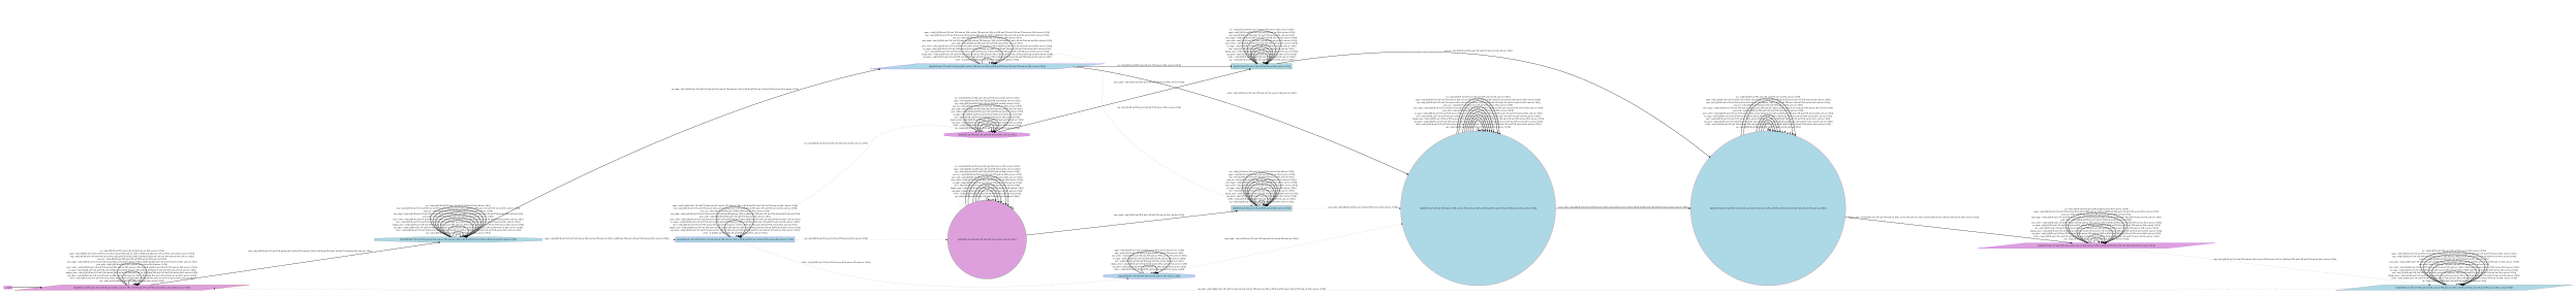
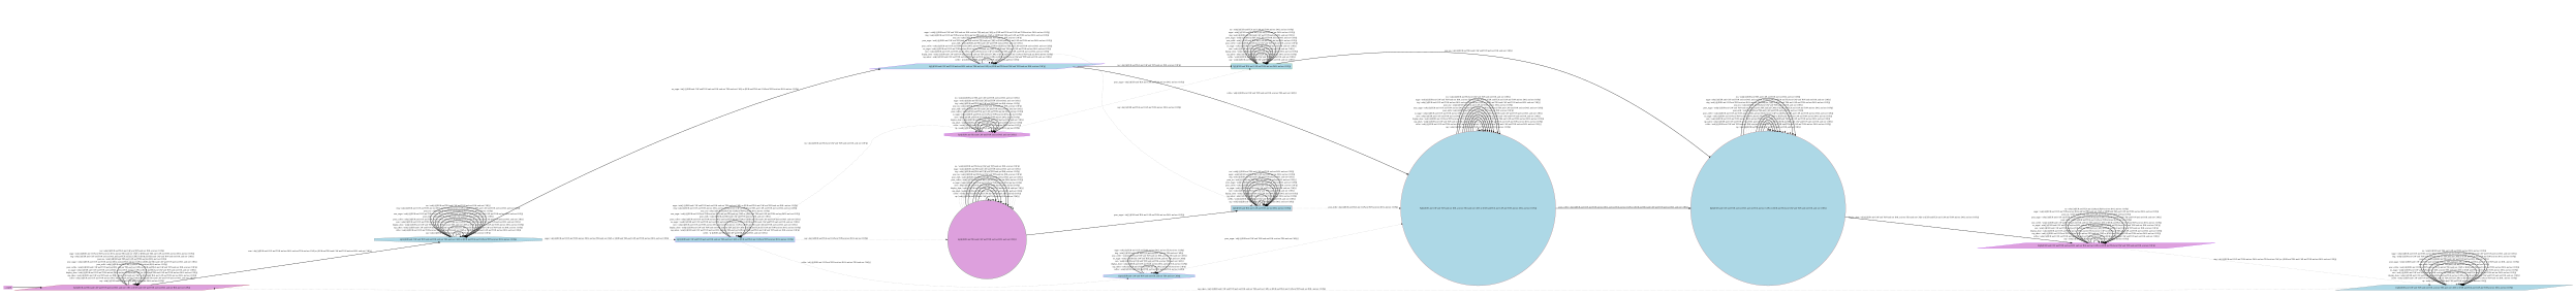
  digraph {
    fontname="Liberation Serif"
    rankdir=LR
    node [color=purple fillcolor=lightblue fontname="Liberation Serif" shape=parallelogram style=filled]
    edge [arrowhead=normal fontname="Liberation Serif" lblstyle="above, sloped" style=dotted]
    n1 [color=brown fillcolor=plum label="0@[((EUR and TEA and CAP and TON and not DOL and not COF) or (EUR and COF and TON and not DOL and not TEA and not CAP))]"]
    n2 [color=gray40 label="1@[((EUR and COF and TON and not DOL and not TEA and not CAP) or (EUR and TEA and CAP and TON and not DOL and not COF))]" shape=octagon]
    n3 [label="2@[((EUR and COF and TON and not DOL and not TEA and not CAP) or (EUR and TEA and CAP and TON and not DOL and not COF))]"]
    n4 [label="3@[((EUR and COF and TON and not DOL and not TEA and not CAP) or (EUR and TEA and CAP and TON and not DOL and not COF))]" shape=box]
    n5 [color=brown label="6@[((EUR and TEA and CAP and TON and not DOL and not COF))]" shape=box]
    n6 [color=darkgreen label="7@[((EUR and TEA and CAP and TON and not DOL and not COF))]" shape=box]
    n7 [color=brown label="9@[((EUR and COF and TON and not DOL and not TEA and not CAP) or (EUR and TEA and CAP and TON and not DOL and not COF))]" shape=circle]
    n8 [color=darkgreen fillcolor=plum label="4@[((EUR and TEA and CAP and TON and not DOL and not COF))]" shape=circle]
    n9 [fillcolor=plum label="5@[((EUR and TEA and CAP and TON and not DOL and not COF))]" shape=octagon]
    n10 [label="12@[((EUR and COF and TON and not DOL and not TEA and not CAP))]" shape=octagon]
    n11 [color=brown label="8@[((EUR and COF and TON and not DOL and not TEA and not CAP) or (EUR and TEA and CAP and TON and not DOL and not COF))]" shape=circle]
    n12 [fillcolor=plum label="10@[((EUR and COF and TON and not DOL and not TEA and not CAP) or (EUR and TEA and CAP and TON and not DOL and not COF))]"]
    n13 [color=gray40 label="11@[((EUR and COF and TON and not DOL and not TEA and not CAP) or (EUR and TEA and CAP and TON and not DOL and not COF))]"]
    __start0 [fillcolor=plum height=0 shape=none width=0]
    n1 -> n1 [arrowhead=tee label="cap / nok() [((EUR and TEA and CAP and TON and not DOL and not COF))]"]
    n1 -> n1 [arrowhead=tee label="coffee / nok() [((EUR and COF and TON and not DOL and not TEA and not CAP) or (EUR and TEA and CAP and TON and not DOL and not COF))]" style=bold]
    n1 -> n1 [label="cup_taken / nok() [((EUR and COF and TON and not DOL and not TEA and not CAP) or (EUR and TEA and CAP and TON and not DOL and not COF))]"]
    n1 -> n1 [arrowhead=tee label="display_done / nok() [((EUR and COF and TON and not DOL and not TEA and not CAP) or (EUR and TEA and CAP and TON and not DOL and not COF))]"]
    n1 -> n1 [arrowhead=tee label="no_sugar / nok() [((EUR and COF and TON and not DOL and not TEA and not CAP) or (EUR and TEA and CAP and TON and not DOL and not COF))]" style=bold]
    n1 -> n1 [label="pour_coffee / nok() [((EUR and COF and TON and not DOL and not TEA and not CAP) or (EUR and TEA and CAP and TON and not DOL and not COF))]"]
    n1 -> n1 [arrowhead=tee label="pour_milk / nok() [((EUR and TEA and CAP and TON and not DOL and not COF))]"]
    n1 -> n1 [label="pour_sugar / nok() [((EUR and COF and TON and not DOL and not TEA and not CAP) or (EUR and TEA and CAP and TON and not DOL and not COF))]" style=bold]
    n1 -> n1 [label="pour_tea / nok() [((EUR and TEA and CAP and TON and not DOL and not COF))]"]
    n1 -> n1 [label="ring / nok() [((EUR and COF and TON and not DOL and not TEA and not CAP) or (EUR and TEA and CAP and TON and not DOL and not COF))]"]
    n1 -> n1 [label="sugar / nok() [((EUR and COF and TON and not DOL and not TEA and not CAP) or (EUR and TEA and CAP and TON and not DOL and not COF))]"]
    n1 -> n1 [arrowhead=tee label="tea / nok() [((EUR and TEA and CAP and TON and not DOL and not COF))]"]
    n1 -> n2 [arrowhead=tee label="euro / ok() [((EUR and COF and TON and not DOL and not TEA and not CAP) or (EUR and TEA and CAP and TON and not DOL and not COF))]" style=bold]
    n2 -> n2 [arrowhead=tee label="cap / nok() [((EUR and TEA and CAP and TON and not DOL and not COF))]" style=bold]
    n2 -> n2 [label="coffee / nok() [((EUR and COF and TON and not DOL and not TEA and not CAP) or (EUR and TEA and CAP and TON and not DOL and not COF))]" style=bold]
    n2 -> n2 [label="cup_taken / nok() [((EUR and COF and TON and not DOL and not TEA and not CAP) or (EUR and TEA and CAP and TON and not DOL and not COF))]"]
    n2 -> n2 [label="display_done / nok() [((EUR and COF and TON and not DOL and not TEA and not CAP) or (EUR and TEA and CAP and TON and not DOL and not COF))]" style=bold]
    n2 -> n2 [label="euro / nok() [((EUR and COF and TON and not DOL and not TEA and not CAP) or (EUR and TEA and CAP and TON and not DOL and not COF))]"]
    n2 -> n2 [label="pour_coffee / nok() [((EUR and COF and TON and not DOL and not TEA and not CAP) or (EUR and TEA and CAP and TON and not DOL and not COF))]" style=bold]
    n2 -> n2 [arrowhead=tee label="pour_milk / nok() [((EUR and TEA and CAP and TON and not DOL and not COF))]" style=bold]
    n2 -> n2 [label="pour_sugar / nok() [((EUR and COF and TON and not DOL and not TEA and not CAP) or (EUR and TEA and CAP and TON and not DOL and not COF))]" style=bold]
    n2 -> n2 [arrowhead=tee label="pour_tea / nok() [((EUR and TEA and CAP and TON and not DOL and not COF))]" style=bold]
    n2 -> n2 [arrowhead=tee label="ring / nok() [((EUR and COF and TON and not DOL and not TEA and not CAP) or (EUR and TEA and CAP and TON and not DOL and not COF))]" style=bold]
    n2 -> n2 [label="tea / nok() [((EUR and TEA and CAP and TON and not DOL and not COF))]" style=bold]
    n2 -> n3 [label="no_sugar / ok() [((EUR and COF and TON and not DOL and not TEA and not CAP) or (EUR and TEA and CAP and TON and not DOL and not COF))]" style=bold]
    n2 -> n4 [label="sugar / ok() [((EUR and COF and TON and not DOL and not TEA and not CAP) or (EUR and TEA and CAP and TON and not DOL and not COF))]"]
    n3 -> n3 [label="coffee / Ω [((EUR and TEA and CAP and TON and not DOL and not COF))]"]
    n3 -> n3 [label="cup_taken / nok() [((EUR and COF and TON and not DOL and not TEA and not CAP) or (EUR and TEA and CAP and TON and not DOL and not COF))]" style=bold]
    n3 -> n3 [label="display_done / nok() [((EUR and COF and TON and not DOL and not TEA and not CAP) or (EUR and TEA and CAP and TON and not DOL and not COF))]"]
    n3 -> n3 [arrowhead=tee label="euro / nok() [((EUR and COF and TON and not DOL and not TEA and not CAP) or (EUR and TEA and CAP and TON and not DOL and not COF))]"]
    n3 -> n3 [arrowhead=tee label="no_sugar / nok() [((EUR and COF and TON and not DOL and not TEA and not CAP) or (EUR and TEA and CAP and TON and not DOL and not COF))]"]
    n3 -> n3 [label="pour_coffee / nok() [((EUR and COF and TON and not DOL and not TEA and not CAP) or (EUR and TEA and CAP and TON and not DOL and not COF))]" style=bold]
    n3 -> n3 [label="pour_milk / nok() [((EUR and TEA and CAP and TON and not DOL and not COF))]"]
    n3 -> n3 [label="pour_sugar / nok() [((EUR and COF and TON and not DOL and not TEA and not CAP) or (EUR and TEA and CAP and TON and not DOL and not COF))]"]
    n3 -> n3 [arrowhead=tee label="pour_tea / nok() [((EUR and TEA and CAP and TON and not DOL and not COF))]"]
    n3 -> n3 [label="ring / nok() [((EUR and COF and TON and not DOL and not TEA and not CAP) or (EUR and TEA and CAP and TON and not DOL and not COF))]" style=bold]
    n3 -> n3 [label="sugar / void() [((EUR and COF and TON and not DOL and not TEA and not CAP) or (EUR and TEA and CAP and TON and not DOL and not COF))]"]
    n3 -> n5 [arrowhead=tee label="cap / ok() [((EUR and TEA and CAP and TON and not DOL and not COF))]"]
    n3 -> n6 [arrowhead=tee label="tea / ok() [((EUR and TEA and CAP and TON and not DOL and not COF))]" style=bold]
    n3 -> n7 [label="coffee / ok() [((EUR and COF and TON and not DOL and not TEA and not CAP))]" style=bold]
    n4 -> n4 [label="coffee / Ω [((EUR and TEA and CAP and TON and not DOL and not COF))]"]
    n4 -> n4 [label="cup_taken / nok() [((EUR and COF and TON and not DOL and not TEA and not CAP) or (EUR and TEA and CAP and TON and not DOL and not COF))]"]
    n4 -> n4 [arrowhead=tee label="display_done / nok() [((EUR and COF and TON and not DOL and not TEA and not CAP) or (EUR and TEA and CAP and TON and not DOL and not COF))]"]
    n4 -> n4 [arrowhead=tee label="euro / nok() [((EUR and COF and TON and not DOL and not TEA and not CAP) or (EUR and TEA and CAP and TON and not DOL and not COF))]"]
    n4 -> n4 [arrowhead=tee label="no_sugar / void() [((EUR and COF and TON and not DOL and not TEA and not CAP) or (EUR and TEA and CAP and TON and not DOL and not COF))]"]
    n4 -> n4 [arrowhead=tee label="pour_coffee / nok() [((EUR and COF and TON and not DOL and not TEA and not CAP) or (EUR and TEA and CAP and TON and not DOL and not COF))]" style=bold]
    n4 -> n4 [label="pour_milk / nok() [((EUR and TEA and CAP and TON and not DOL and not COF))]"]
    n4 -> n4 [label="pour_sugar / nok() [((EUR and COF and TON and not DOL and not TEA and not CAP) or (EUR and TEA and CAP and TON and not DOL and not COF))]"]
    n4 -> n4 [arrowhead=tee label="pour_tea / nok() [((EUR and TEA and CAP and TON and not DOL and not COF))]"]
    n4 -> n4 [arrowhead=tee label="ring / nok() [((EUR and COF and TON and not DOL and not TEA and not CAP) or (EUR and TEA and CAP and TON and not DOL and not COF))]"]
    n4 -> n4 [arrowhead=tee label="sugar / nok() [((EUR and COF and TON and not DOL and not TEA and not CAP) or (EUR and TEA and CAP and TON and not DOL and not COF))]" style=bold]
    n4 -> n8 [label="cap / ok() [((EUR and TEA and CAP and TON and not DOL and not COF))]"]
    n4 -> n9 [label="tea / ok() [((EUR and TEA and CAP and TON and not DOL and not COF))]"]
    n4 -> n10 [arrowhead=tee label="coffee / ok() [((EUR and COF and TON and not DOL and not TEA and not CAP))]"]
    n5 -> n5 [label="cap / nok() [((EUR and TEA and CAP and TON and not DOL and not COF))]" style=bold]
    n5 -> n5 [label="coffee / void() [((EUR and TEA and CAP and TON and not DOL and not COF))]" style=bold]
    n5 -> n5 [arrowhead=tee label="cup_taken / nok() [((EUR and TEA and CAP and TON and not DOL and not COF))]"]
    n5 -> n5 [arrowhead=tee label="display_done / nok() [((EUR and TEA and CAP and TON and not DOL and not COF))]" style=bold]
    n5 -> n5 [label="euro / nok() [((EUR and TEA and CAP and TON and not DOL and not COF))]"]
    n5 -> n5 [label="no_sugar / nok() [((EUR and TEA and CAP and TON and not DOL and not COF))]" style=bold]
    n5 -> n5 [arrowhead=tee label="pour_coffee / nok() [((EUR and TEA and CAP and TON and not DOL and not COF))]"]
    n5 -> n5 [arrowhead=tee label="pour_sugar / nok() [((EUR and TEA and CAP and TON and not DOL and not COF))]" style=bold]
    n5 -> n5 [arrowhead=tee label="pour_tea / nok() [((EUR and TEA and CAP and TON and not DOL and not COF))]" style=bold]
    n5 -> n5 [label="ring / nok() [((EUR and TEA and CAP and TON and not DOL and not COF))]" style=bold]
    n5 -> n5 [label="sugar / nok() [((EUR and TEA and CAP and TON and not DOL and not COF))]"]
    n5 -> n5 [label="tea / void() [((EUR and TEA and CAP and TON and not DOL and not COF))]" style=bold]
    n5 -> n7 [label="pour_milk / ok() [((EUR and TEA and CAP and TON and not DOL and not COF))]"]
    n6 -> n6 [label="cap / void() [((EUR and TEA and CAP and TON and not DOL and not COF))]"]
    n6 -> n6 [label="coffee / void() [((EUR and TEA and CAP and TON and not DOL and not COF))]"]
    n6 -> n6 [arrowhead=tee label="cup_taken / nok() [((EUR and TEA and CAP and TON and not DOL and not COF))]"]
    n6 -> n6 [arrowhead=tee label="display_done / nok() [((EUR and TEA and CAP and TON and not DOL and not COF))]" style=bold]
    n6 -> n6 [arrowhead=tee label="euro / nok() [((EUR and TEA and CAP and TON and not DOL and not COF))]" style=bold]
    n6 -> n6 [arrowhead=tee label="no_sugar / nok() [((EUR and TEA and CAP and TON and not DOL and not COF))]" style=bold]
    n6 -> n6 [label="pour_coffee / nok() [((EUR and TEA and CAP and TON and not DOL and not COF))]" style=bold]
    n6 -> n6 [arrowhead=tee label="pour_milk / nok() [((EUR and TEA and CAP and TON and not DOL and not COF))]"]
    n6 -> n6 [arrowhead=tee label="pour_sugar / nok() [((EUR and TEA and CAP and TON and not DOL and not COF))]" style=bold]
    n6 -> n6 [label="ring / nok() [((EUR and TEA and CAP and TON and not DOL and not COF))]"]
    n6 -> n6 [label="sugar / nok() [((EUR and TEA and CAP and TON and not DOL and not COF))]"]
    n6 -> n6 [label="tea / nok() [((EUR and TEA and CAP and TON and not DOL and not COF))]" style=bold]
    n6 -> n11 [arrowhead=tee label="pour_tea / ok() [((EUR and TEA and CAP and TON and not DOL and not COF))]" style=bold]
    n7 -> n7 [arrowhead=tee label="cap / nok() [((EUR and TEA and CAP and TON and not DOL and not COF))]" style=bold]
    n7 -> n7 [arrowhead=tee label="coffee / nok() [((EUR and COF and TON and not DOL and not TEA and not CAP) or (EUR and TEA and CAP and TON and not DOL and not COF))]"]
    n7 -> n7 [label="cup_taken / nok() [((EUR and COF and TON and not DOL and not TEA and not CAP) or (EUR and TEA and CAP and TON and not DOL and not COF))]"]
    n7 -> n7 [arrowhead=tee label="display_done / nok() [((EUR and COF and TON and not DOL and not TEA and not CAP) or (EUR and TEA and CAP and TON and not DOL and not COF))]" style=bold]
    n7 -> n7 [label="euro / nok() [((EUR and COF and TON and not DOL and not TEA and not CAP) or (EUR and TEA and CAP and TON and not DOL and not COF))]" style=bold]
    n7 -> n7 [label="no_sugar / nok() [((EUR and COF and TON and not DOL and not TEA and not CAP) or (EUR and TEA and CAP and TON and not DOL and not COF))]" style=bold]
    n7 -> n7 [label="pour_milk / nok() [((EUR and TEA and CAP and TON and not DOL and not COF))]" style=bold]
    n7 -> n7 [label="pour_sugar / nok() [((EUR and COF and TON and not DOL and not TEA and not CAP) or (EUR and TEA and CAP and TON and not DOL and not COF))]" style=bold]
    n7 -> n7 [label="pour_tea / nok() [((EUR and TEA and CAP and TON and not DOL and not COF))]" style=bold]
    n7 -> n7 [arrowhead=tee label="ring / nok() [((EUR and COF and TON and not DOL and not TEA and not CAP) or (EUR and TEA and CAP and TON and not DOL and not COF))]"]
    n7 -> n7 [label="sugar / nok() [((EUR and COF and TON and not DOL and not TEA and not CAP) or (EUR and TEA and CAP and TON and not DOL and not COF))]" style=bold]
    n7 -> n7 [arrowhead=tee label="tea / nok() [((EUR and TEA and CAP and TON and not DOL and not COF))]" style=bold]
    n7 -> n11 [label="pour_coffee / ok() [((EUR and COF and TON and not DOL and not TEA and not CAP) or (EUR and TEA and CAP and TON and not DOL and not COF))]" style=bold]
    n8 -> n5 [label="pour_sugar / ok() [((EUR and TEA and CAP and TON and not DOL and not COF))]" style=bold]
    n8 -> n8 [arrowhead=tee label="cap / nok() [((EUR and TEA and CAP and TON and not DOL and not COF))]" style=bold]
    n8 -> n8 [arrowhead=tee label="coffee / void() [((EUR and TEA and CAP and TON and not DOL and not COF))]"]
    n8 -> n8 [label="cup_taken / nok() [((EUR and TEA and CAP and TON and not DOL and not COF))]"]
    n8 -> n8 [label="display_done / nok() [((EUR and TEA and CAP and TON and not DOL and not COF))]" style=bold]
    n8 -> n8 [arrowhead=tee label="euro / nok() [((EUR and TEA and CAP and TON and not DOL and not COF))]" style=bold]
    n8 -> n8 [label="no_sugar / nok() [((EUR and TEA and CAP and TON and not DOL and not COF))]" style=bold]
    n8 -> n8 [arrowhead=tee label="pour_coffee / nok() [((EUR and TEA and CAP and TON and not DOL and not COF))]"]
    n8 -> n8 [label="pour_milk / nok() [((EUR and TEA and CAP and TON and not DOL and not COF))]" style=bold]
    n8 -> n8 [label="pour_tea / nok() [((EUR and TEA and CAP and TON and not DOL and not COF))]" style=bold]
    n8 -> n8 [arrowhead=tee label="ring / nok() [((EUR and TEA and CAP and TON and not DOL and not COF))]"]
    n8 -> n8 [label="sugar / nok() [((EUR and TEA and CAP and TON and not DOL and not COF))]"]
    n8 -> n8 [label="tea / void() [((EUR and TEA and CAP and TON and not DOL and not COF))]"]
-   n9 -> n6 [arrowhead=tee label="pour_sugar / ok() [((EUR and TEA and CAP and TON and not DOL and not COF))]" style=bold]
+   n9 -> n6 [arrowhead=tee label="pour_sugar / ok() [((EUR and TEA and CAP and TON and not DOL and not COF))]"]
    n9 -> n9 [arrowhead=tee label="cap / void() [((EUR and TEA and CAP and TON and not DOL and not COF))]"]
    n9 -> n9 [label="coffee / void() [((EUR and TEA and CAP and TON and not DOL and not COF))]" style=bold]
    n9 -> n9 [arrowhead=tee label="cup_taken / nok() [((EUR and TEA and CAP and TON and not DOL and not COF))]" style=bold]
    n9 -> n9 [label="display_done / nok() [((EUR and TEA and CAP and TON and not DOL and not COF))]" style=bold]
    n9 -> n9 [label="euro / nok() [((EUR and TEA and CAP and TON and not DOL and not COF))]" style=bold]
    n9 -> n9 [label="no_sugar / nok() [((EUR and TEA and CAP and TON and not DOL and not COF))]"]
    n9 -> n9 [label="pour_coffee / nok() [((EUR and TEA and CAP and TON and not DOL and not COF))]"]
    n9 -> n9 [arrowhead=tee label="pour_milk / nok() [((EUR and TEA and CAP and TON and not DOL and not COF))]"]
    n9 -> n9 [arrowhead=tee label="pour_tea / nok() [((EUR and TEA and CAP and TON and not DOL and not COF))]"]
    n9 -> n9 [arrowhead=tee label="ring / nok() [((EUR and TEA and CAP and TON and not DOL and not COF))]" style=bold]
    n9 -> n9 [label="sugar / nok() [((EUR and TEA and CAP and TON and not DOL and not COF))]"]
    n9 -> n9 [arrowhead=tee label="tea / nok() [((EUR and TEA and CAP and TON and not DOL and not COF))]"]
    n10 -> n7 [arrowhead=tee label="pour_sugar / ok() [((EUR and COF and TON and not DOL and not TEA and not CAP))]"]
    n10 -> n10 [arrowhead=tee label="coffee / nok() [((EUR and COF and TON and not DOL and not TEA and not CAP))]"]
    n10 -> n10 [arrowhead=tee label="cup_taken / nok() [((EUR and COF and TON and not DOL and not TEA and not CAP))]"]
    n10 -> n10 [label="display_done / nok() [((EUR and COF and TON and not DOL and not TEA and not CAP))]" style=bold]
    n10 -> n10 [label="euro / nok() [((EUR and COF and TON and not DOL and not TEA and not CAP))]"]
    n10 -> n10 [arrowhead=tee label="no_sugar / nok() [((EUR and COF and TON and not DOL and not TEA and not CAP))]"]
    n10 -> n10 [label="pour_coffee / nok() [((EUR and COF and TON and not DOL and not TEA and not CAP))]"]
    n10 -> n10 [label="ring / nok() [((EUR and COF and TON and not DOL and not TEA and not CAP))]"]
    n10 -> n10 [arrowhead=tee label="sugar / nok() [((EUR and COF and TON and not DOL and not TEA and not CAP))]" style=bold]
    n11 -> n11 [label="cap / nok() [((EUR and TEA and CAP and TON and not DOL and not COF))]" style=bold]
    n11 -> n11 [label="coffee / nok() [((EUR and COF and TON and not DOL and not TEA and not CAP) or (EUR and TEA and CAP and TON and not DOL and not COF))]"]
    n11 -> n11 [arrowhead=tee label="cup_taken / nok() [((EUR and COF and TON and not DOL and not TEA and not CAP) or (EUR and TEA and CAP and TON and not DOL and not COF))]" style=bold]
    n11 -> n11 [arrowhead=tee label="euro / nok() [((EUR and COF and TON and not DOL and not TEA and not CAP) or (EUR and TEA and CAP and TON and not DOL and not COF))]" style=bold]
    n11 -> n11 [arrowhead=tee label="no_sugar / nok() [((EUR and COF and TON and not DOL and not TEA and not CAP) or (EUR and TEA and CAP and TON and not DOL and not COF))]" style=bold]
    n11 -> n11 [arrowhead=tee label="pour_coffee / nok() [((EUR and COF and TON and not DOL and not TEA and not CAP) or (EUR and TEA and CAP and TON and not DOL and not COF))]" style=bold]
    n11 -> n11 [arrowhead=tee label="pour_milk / nok() [((EUR and TEA and CAP and TON and not DOL and not COF))]"]
    n11 -> n11 [label="pour_sugar / nok() [((EUR and COF and TON and not DOL and not TEA and not CAP) or (EUR and TEA and CAP and TON and not DOL and not COF))]"]
    n11 -> n11 [arrowhead=tee label="pour_tea / nok() [((EUR and TEA and CAP and TON and not DOL and not COF))]"]
    n11 -> n11 [label="ring / nok() [((EUR and COF and TON and not DOL and not TEA and not CAP) or (EUR and TEA and CAP and TON and not DOL and not COF))]"]
    n11 -> n11 [label="sugar / nok() [((EUR and COF and TON and not DOL and not TEA and not CAP) or (EUR and TEA and CAP and TON and not DOL and not COF))]" style=bold]
    n11 -> n11 [label="tea / nok() [((EUR and TEA and CAP and TON and not DOL and not COF))]" style=bold]
    n11 -> n12 [label="display_done / ok() [((EUR and COF and TON and not DOL and not TEA and not CAP) or (EUR and TEA and CAP and TON and not DOL and not COF))]" style=bold]
    n12 -> n12 [label="cap / nok() [((EUR and TEA and CAP and TON and not DOL and not COF))]" style=bold]
    n12 -> n12 [label="coffee / nok() [((EUR and COF and TON and not DOL and not TEA and not CAP) or (EUR and TEA and CAP and TON and not DOL and not COF))]" style=bold]
    n12 -> n12 [label="cup_taken / nok() [((EUR and COF and TON and not DOL and not TEA and not CAP) or (EUR and TEA and CAP and TON and not DOL and not COF))]" style=bold]
    n12 -> n12 [arrowhead=tee label="display_done / nok() [((EUR and COF and TON and not DOL and not TEA and not CAP) or (EUR and TEA and CAP and TON and not DOL and not COF))]"]
    n12 -> n12 [arrowhead=tee label="euro / nok() [((EUR and COF and TON and not DOL and not TEA and not CAP) or (EUR and TEA and CAP and TON and not DOL and not COF))]"]
    n12 -> n12 [arrowhead=tee label="no_sugar / nok() [((EUR and COF and TON and not DOL and not TEA and not CAP) or (EUR and TEA and CAP and TON and not DOL and not COF))]" style=bold]
    n12 -> n12 [label="pour_coffee / nok() [((EUR and COF and TON and not DOL and not TEA and not CAP) or (EUR and TEA and CAP and TON and not DOL and not COF))]" style=bold]
    n12 -> n12 [arrowhead=tee label="pour_milk / nok() [((EUR and TEA and CAP and TON and not DOL and not COF))]"]
    n12 -> n12 [label="pour_sugar / nok() [((EUR and COF and TON and not DOL and not TEA and not CAP) or (EUR and TEA and CAP and TON and not DOL and not COF))]"]
    n12 -> n12 [arrowhead=tee label="pour_tea / nok() [((EUR and TEA and CAP and TON and not DOL and not COF))]" style=bold]
    n12 -> n12 [arrowhead=tee label="sugar / nok() [((EUR and COF and TON and not DOL and not TEA and not CAP) or (EUR and TEA and CAP and TON and not DOL and not COF))]" style=bold]
    n12 -> n12 [label="tea / nok() [((EUR and TEA and CAP and TON and not DOL and not COF))]"]
    n12 -> n13 [label="ring / ok() [((EUR and COF and TON and not DOL and not TEA and not CAP) or (EUR and TEA and CAP and TON and not DOL and not COF))]"]
    n13 -> n1 [arrowhead=tee label="cup_taken / ok() [((EUR and COF and TON and not DOL and not TEA and not CAP) or (EUR and TEA and CAP and TON and not DOL and not COF))]"]
    n13 -> n13 [arrowhead=tee label="cap / nok() [((EUR and TEA and CAP and TON and not DOL and not COF))]"]
    n13 -> n13 [label="coffee / nok() [((EUR and COF and TON and not DOL and not TEA and not CAP) or (EUR and TEA and CAP and TON and not DOL and not COF))]"]
    n13 -> n13 [label="display_done / nok() [((EUR and COF and TON and not DOL and not TEA and not CAP) or (EUR and TEA and CAP and TON and not DOL and not COF))]"]
    n13 -> n13 [label="euro / nok() [((EUR and COF and TON and not DOL and not TEA and not CAP) or (EUR and TEA and CAP and TON and not DOL and not COF))]"]
    n13 -> n13 [arrowhead=tee label="no_sugar / nok() [((EUR and COF and TON and not DOL and not TEA and not CAP) or (EUR and TEA and CAP and TON and not DOL and not COF))]" style=bold]
    n13 -> n13 [label="pour_coffee / nok() [((EUR and COF and TON and not DOL and not TEA and not CAP) or (EUR and TEA and CAP and TON and not DOL and not COF))]"]
    n13 -> n13 [arrowhead=tee label="pour_milk / nok() [((EUR and TEA and CAP and TON and not DOL and not COF))]"]
    n13 -> n13 [arrowhead=tee label="pour_sugar / nok() [((EUR and COF and TON and not DOL and not TEA and not CAP) or (EUR and TEA and CAP and TON and not DOL and not COF))]" style=bold]
    n13 -> n13 [arrowhead=tee label="pour_tea / nok() [((EUR and TEA and CAP and TON and not DOL and not COF))]" style=bold]
    n13 -> n13 [label="ring / nok() [((EUR and COF and TON and not DOL and not TEA and not CAP) or (EUR and TEA and CAP and TON and not DOL and not COF))]"]
    n13 -> n13 [label="sugar / nok() [((EUR and COF and TON and not DOL and not TEA and not CAP) or (EUR and TEA and CAP and TON and not DOL and not COF))]" style=bold]
    n13 -> n13 [arrowhead=tee label="tea / nok() [((EUR and TEA and CAP and TON and not DOL and not COF))]" style=bold]
    __start0 -> n1 [arrowhead=tee style=bold]
  }
